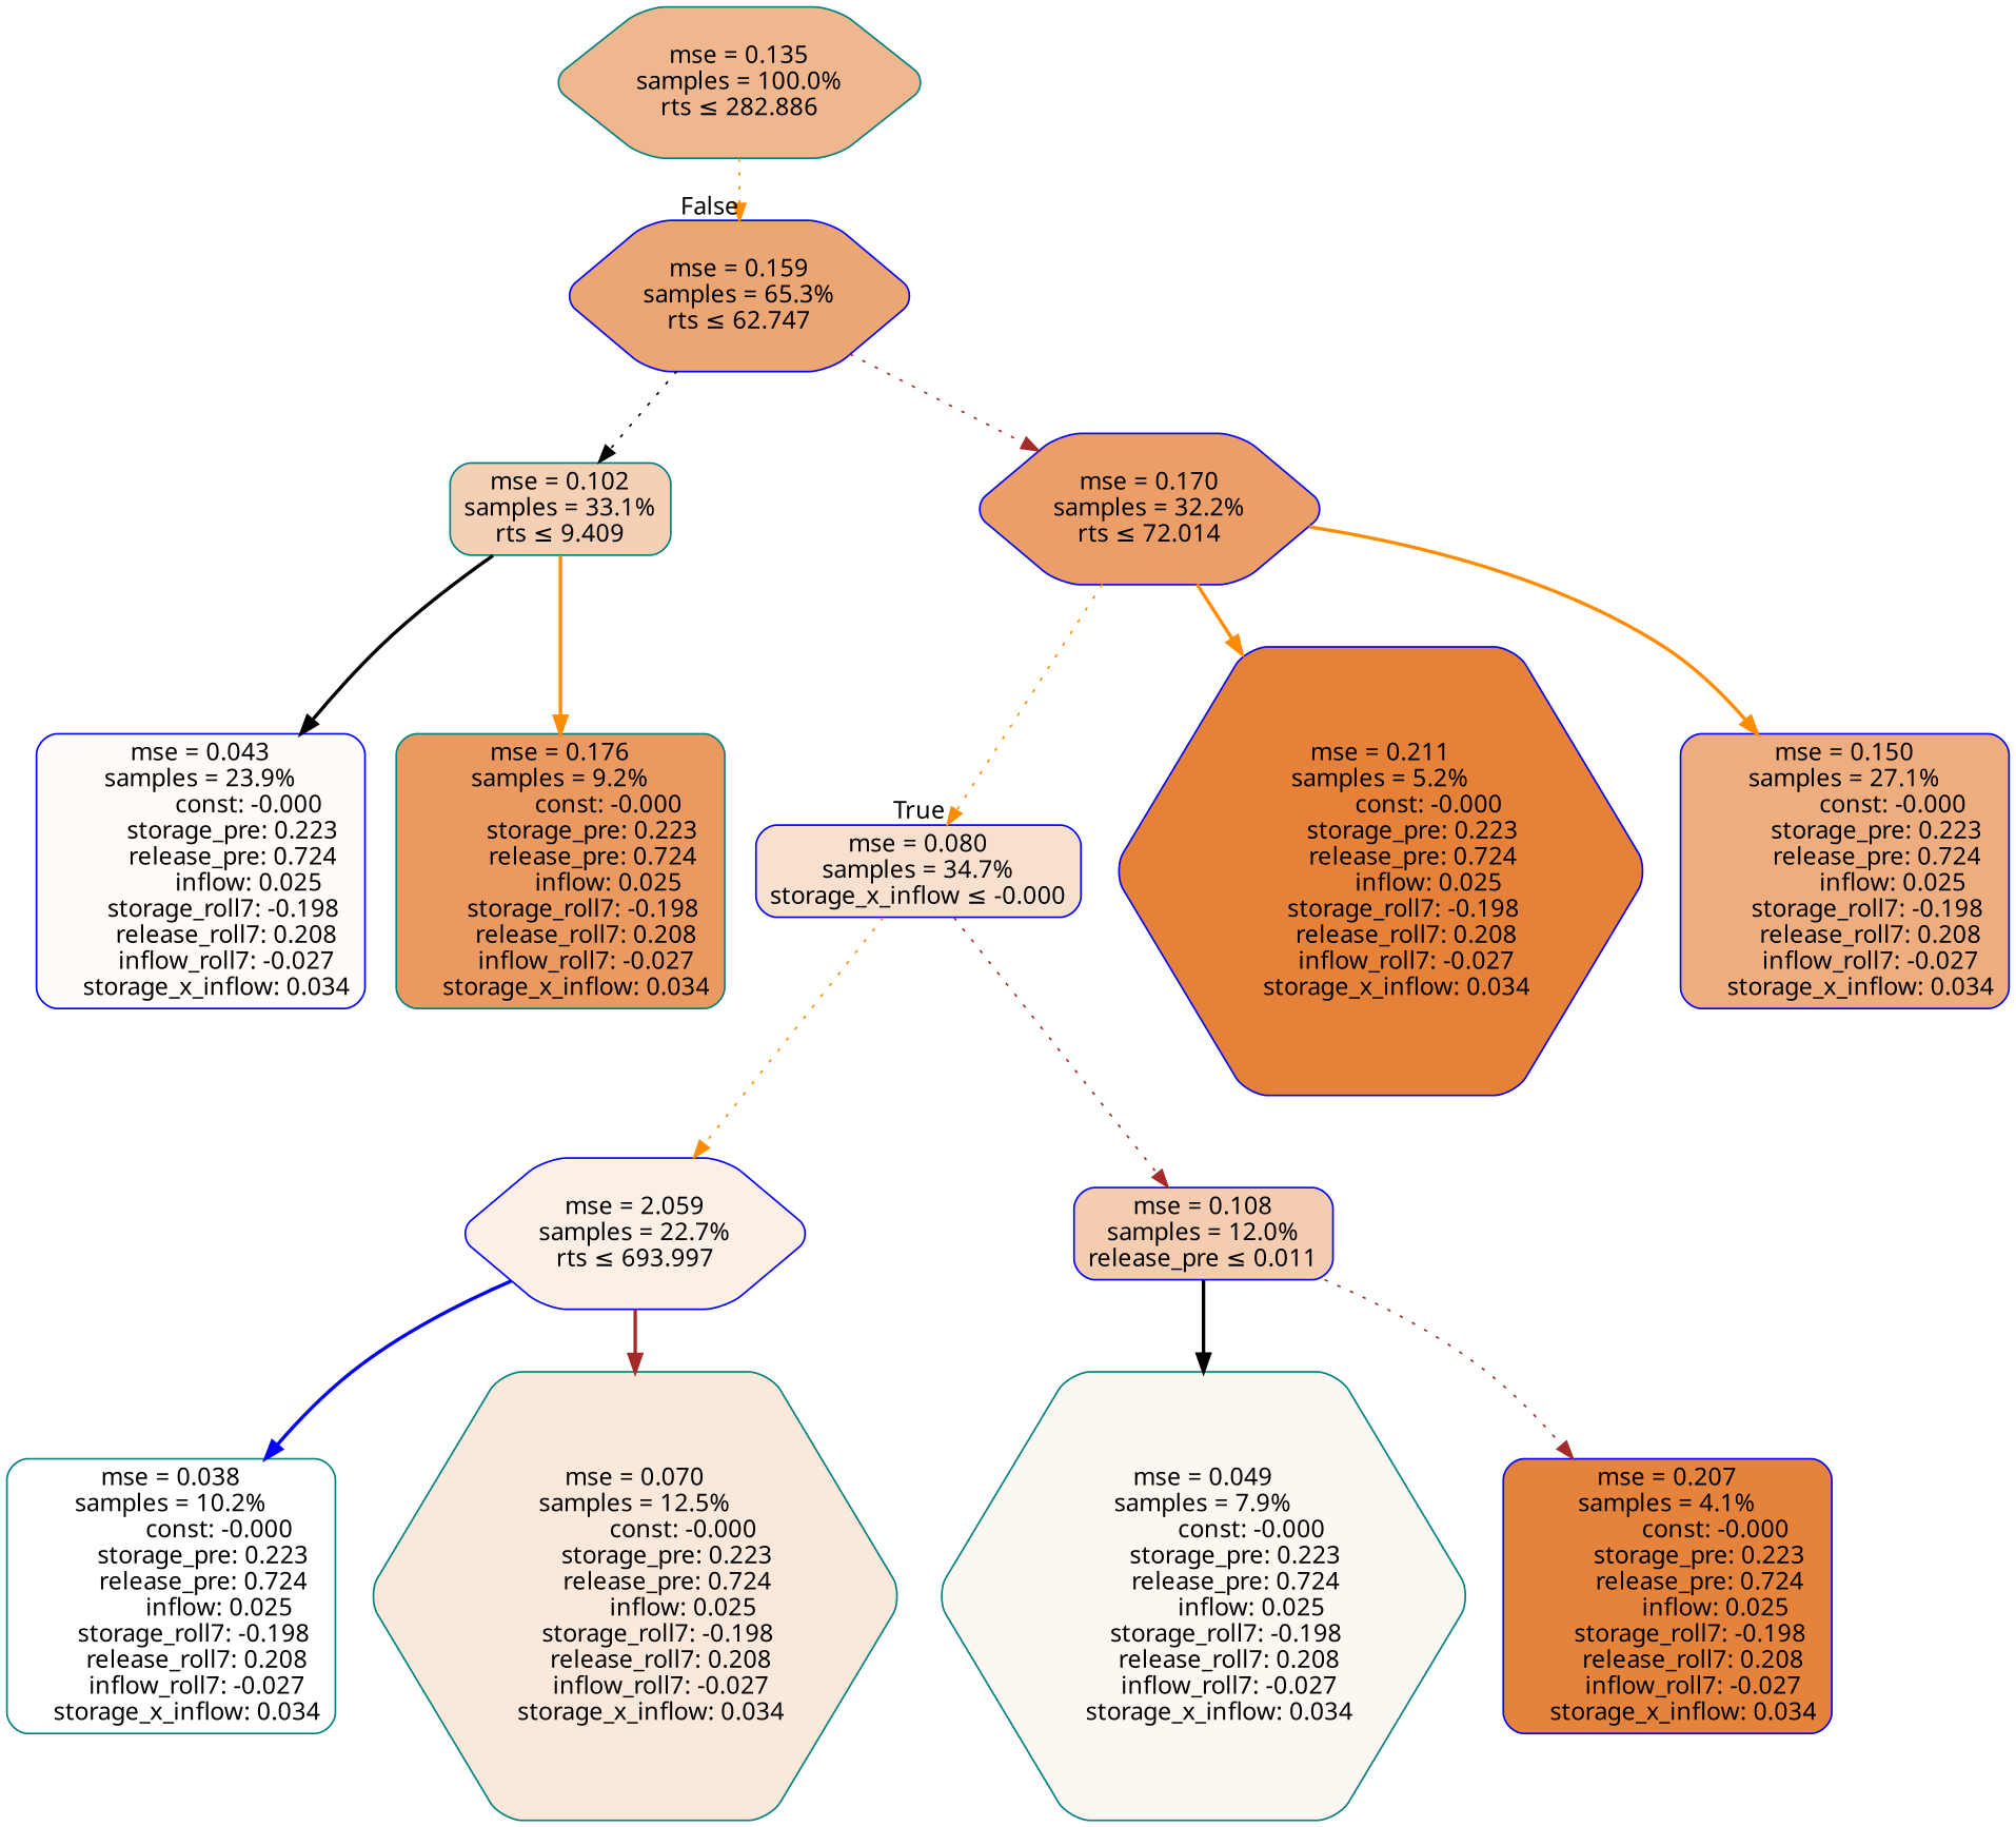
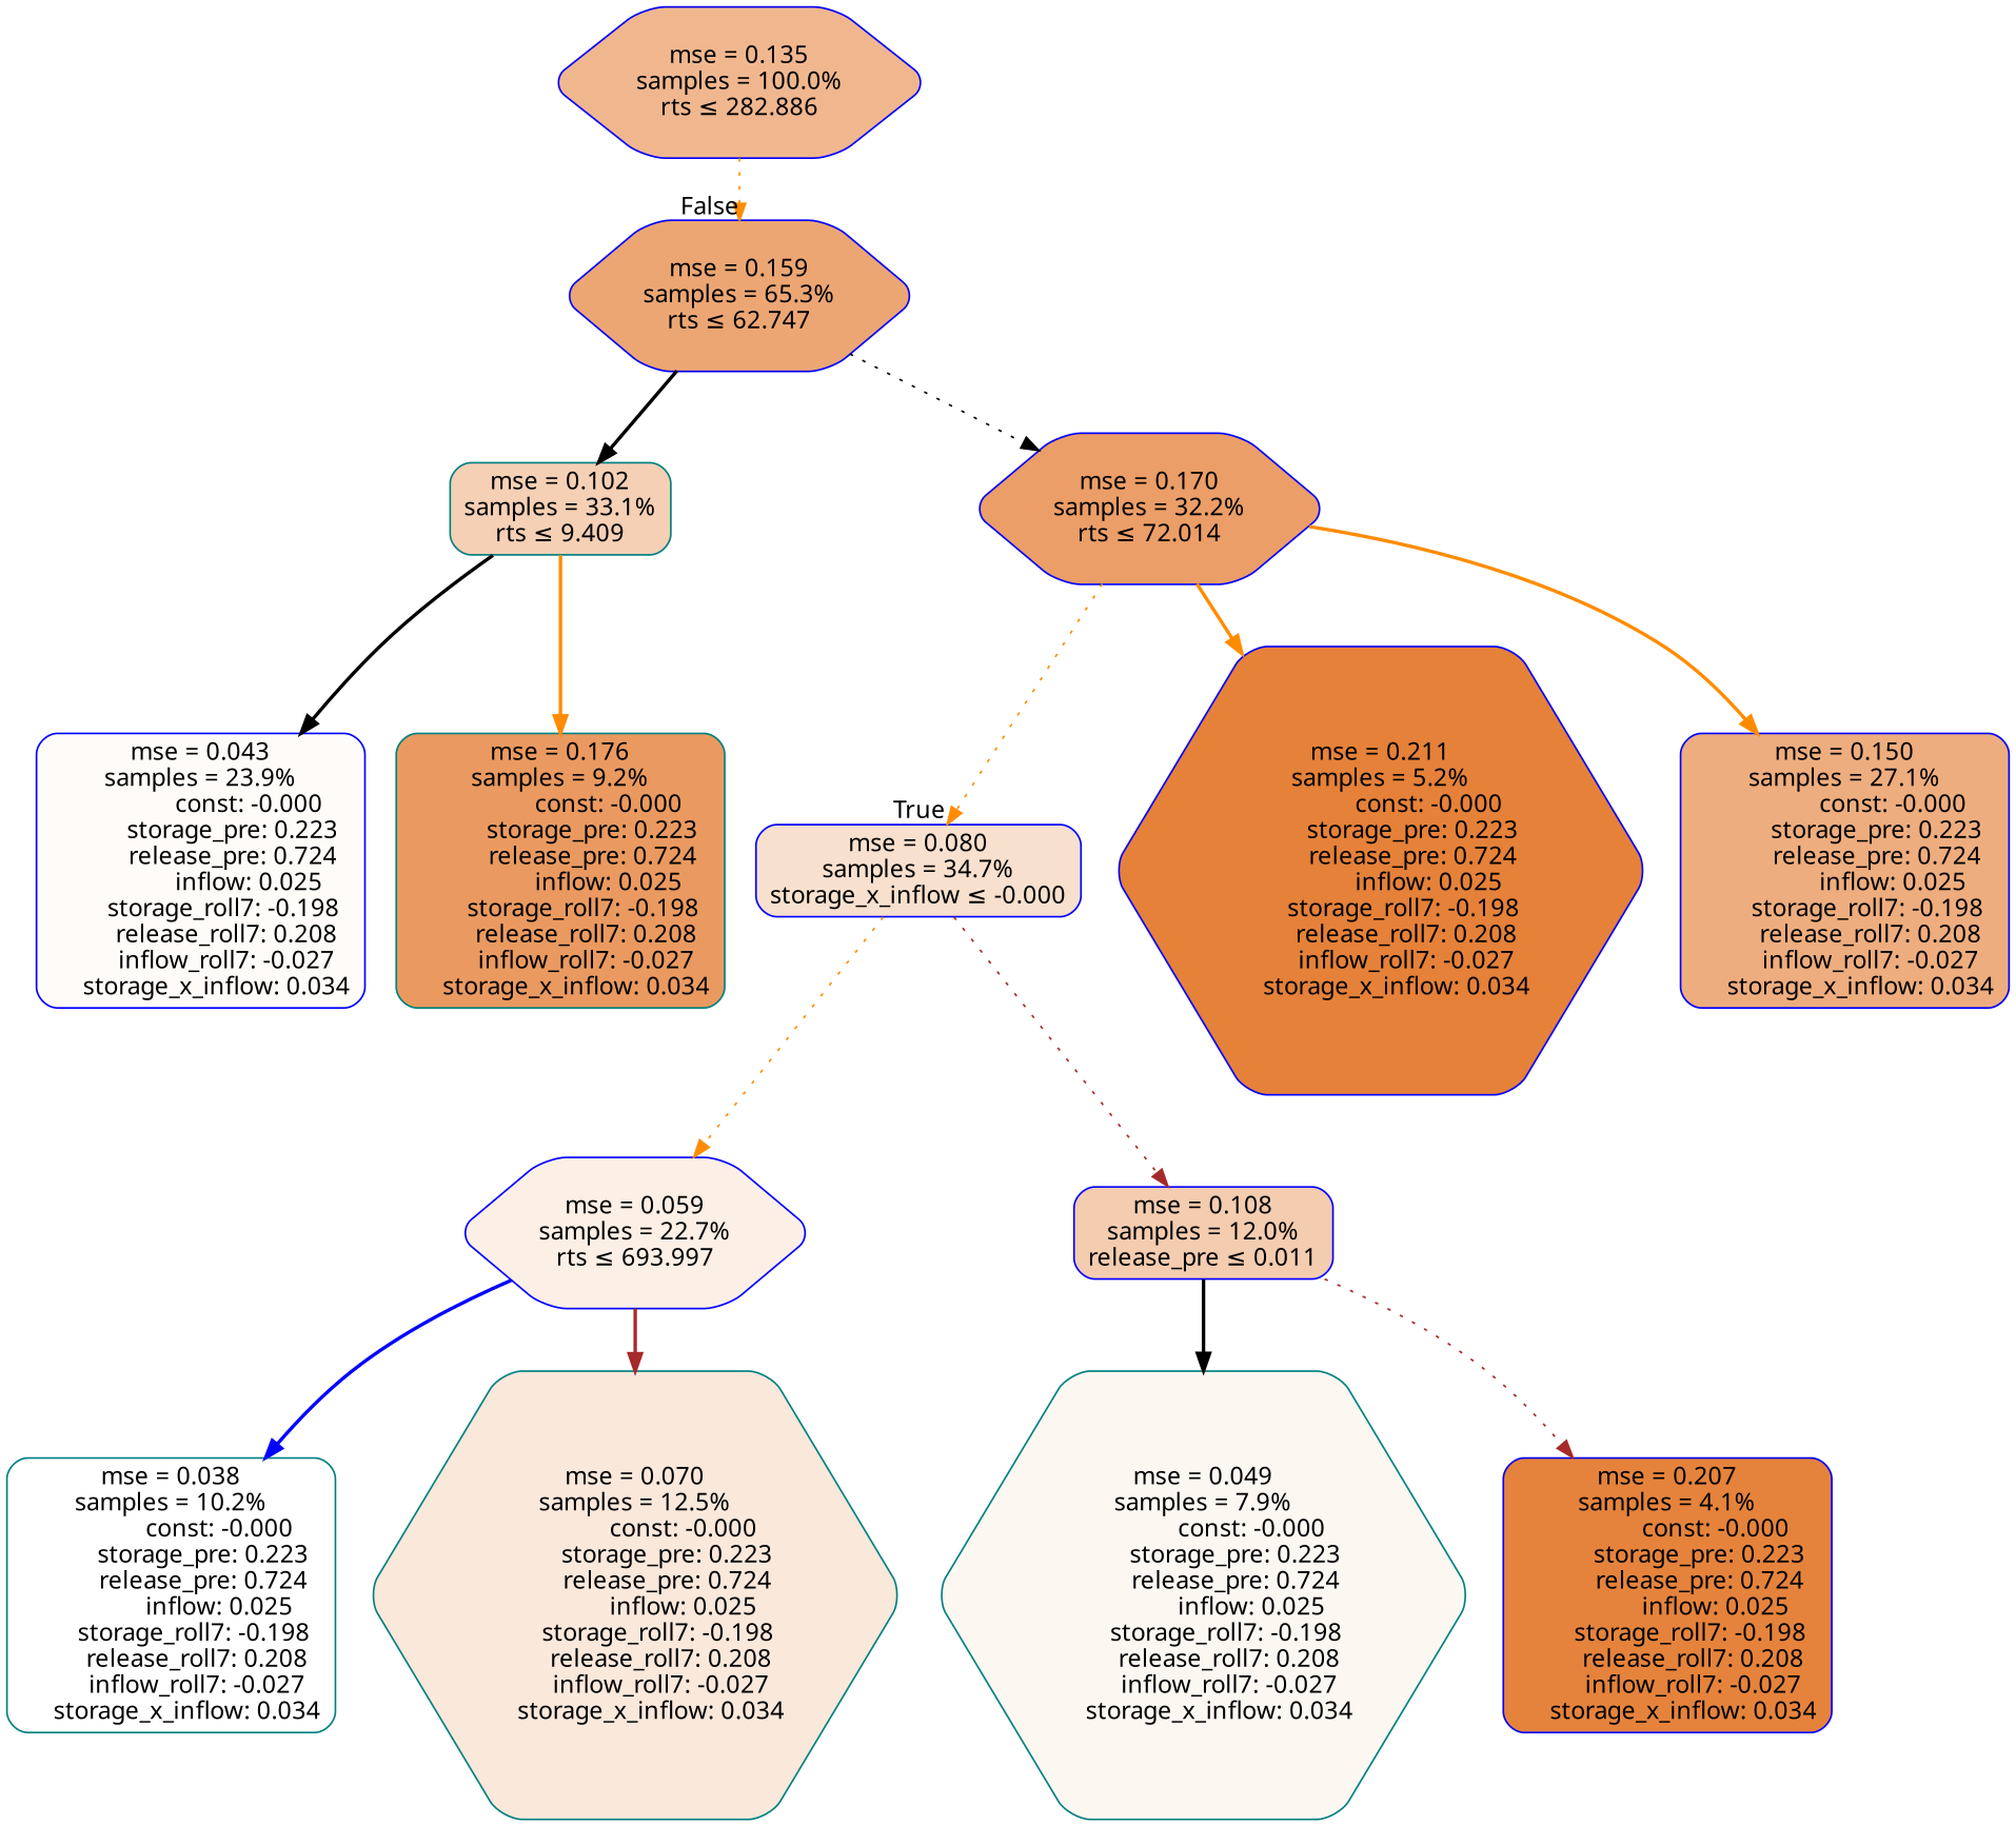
  digraph {
    fontname="Noto Sans"
    node [color=blue fontname="Noto Sans" shape=box style="filled, rounded"]
    edge [color=darkorange fontname="Noto Sans" style=dotted]
-   n1 [color=teal fillcolor="#f0b78f" label="mse = 0.135\nsamples = 100.0%\nrts &le; 282.886" shape=hexagon]
+   n1 [fillcolor="#f0b78f" label="mse = 0.135\nsamples = 100.0%\nrts &le; 282.886" shape=hexagon]
    n2 [fillcolor="#eca674" label="mse = 0.159\nsamples = 65.3%\nrts &le; 62.747" shape=hexagon]
    n3 [color=teal fillcolor="#f5d0b5" label="mse = 0.102\nsamples = 33.1%\nrts &le; 9.409"]
    n4 [fillcolor="#eb9e67" label="mse = 0.170\nsamples = 32.2%\nrts &le; 72.014" shape=hexagon]
    n5 [fillcolor="#f8e0ce" label="mse = 0.080\nsamples = 34.7%\nstorage_x_inflow &le; -0.000"]
-   n6 [fillcolor="#fbefe6" label="mse = 2.059\nsamples = 22.7%\nrts &le; 693.997" shape=hexagon]
+   n6 [fillcolor="#fbefe6" label="mse = 0.059\nsamples = 22.7%\nrts &le; 693.997" shape=hexagon]
    n7 [fillcolor="#f4ccaf" label="mse = 0.108\nsamples = 12.0%\nrelease_pre &le; 0.011"]
    n8 [fillcolor="#fefbf9" label="mse = 0.043\nsamples = 23.9%\n               const: -0.000\n          storage_pre: 0.223\n          release_pre: 0.724\n               inflow: 0.025\n       storage_roll7: -0.198\n        release_roll7: 0.208\n        inflow_roll7: -0.027\n     storage_x_inflow: 0.034"]
    n9 [color=teal fillcolor="#ea9a60" label="mse = 0.176\nsamples = 9.2%\n               const: -0.000\n          storage_pre: 0.223\n          release_pre: 0.724\n               inflow: 0.025\n       storage_roll7: -0.198\n        release_roll7: 0.208\n        inflow_roll7: -0.027\n     storage_x_inflow: 0.034"]
    n10 [fillcolor="#e58139" label="mse = 0.211\nsamples = 5.2%\n               const: -0.000\n          storage_pre: 0.223\n          release_pre: 0.724\n               inflow: 0.025\n       storage_roll7: -0.198\n        release_roll7: 0.208\n        inflow_roll7: -0.027\n     storage_x_inflow: 0.034" shape=hexagon]
    n11 [fillcolor="#eead7e" label="mse = 0.150\nsamples = 27.1%\n               const: -0.000\n          storage_pre: 0.223\n          release_pre: 0.724\n               inflow: 0.025\n       storage_roll7: -0.198\n        release_roll7: 0.208\n        inflow_roll7: -0.027\n     storage_x_inflow: 0.034"]
    n12 [color=teal fillcolor="#ffffff" label="mse = 0.038\nsamples = 10.2%\n               const: -0.000\n          storage_pre: 0.223\n          release_pre: 0.724\n               inflow: 0.025\n       storage_roll7: -0.198\n        release_roll7: 0.208\n        inflow_roll7: -0.027\n     storage_x_inflow: 0.034"]
    n13 [color=teal fillcolor="#fae8db" label="mse = 0.070\nsamples = 12.5%\n               const: -0.000\n          storage_pre: 0.223\n          release_pre: 0.724\n               inflow: 0.025\n       storage_roll7: -0.198\n        release_roll7: 0.208\n        inflow_roll7: -0.027\n     storage_x_inflow: 0.034" shape=hexagon]
    n14 [color=teal fillcolor="#fdf7f2" label="mse = 0.049\nsamples = 7.9%\n               const: -0.000\n          storage_pre: 0.223\n          release_pre: 0.724\n               inflow: 0.025\n       storage_roll7: -0.198\n        release_roll7: 0.208\n        inflow_roll7: -0.027\n     storage_x_inflow: 0.034" shape=hexagon]
    n15 [fillcolor="#e5833c" label="mse = 0.207\nsamples = 4.1%\n               const: -0.000\n          storage_pre: 0.223\n          release_pre: 0.724\n               inflow: 0.025\n       storage_roll7: -0.198\n        release_roll7: 0.208\n        inflow_roll7: -0.027\n     storage_x_inflow: 0.034"]
    n1 -> n2 [headlabel=False labelangle=45 labeldistance=2.5]
-   n2 -> n3 [color=black]
-   n2 -> n4 [color=brown]
+   n2 -> n3 [color=black style=bold]
+   n2 -> n4 [color=black]
    n3 -> n8 [color=black style=bold]
    n3 -> n9 [style=bold]
    n4 -> n5 [headlabel=True labelangle=-45 labeldistance=2.5]
    n4 -> n10 [style=bold]
    n4 -> n11 [style=bold]
    n5 -> n6
    n5 -> n7 [color=brown]
    n6 -> n12 [color=blue style=bold]
    n6 -> n13 [color=brown style=bold]
    n7 -> n14 [color=black style=bold]
    n7 -> n15 [color=brown]
  }
